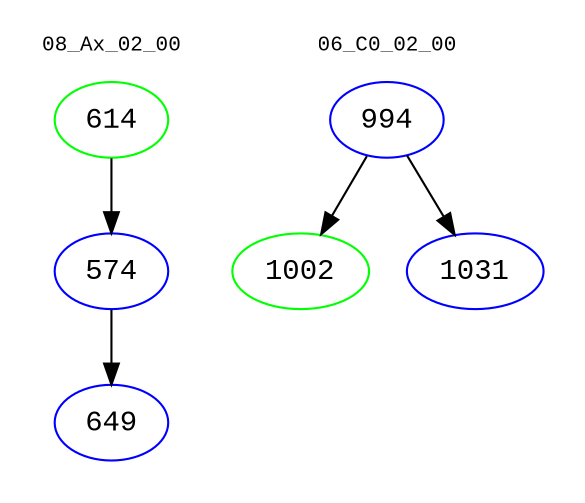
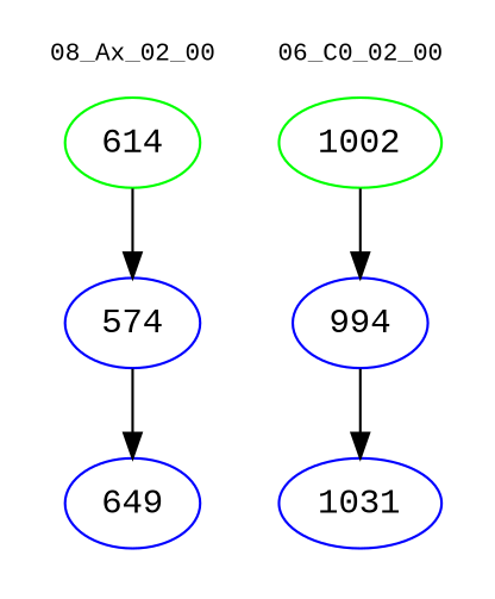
  digraph {
    fontname="Liberation Mono"
    node [color=blue fontname="Liberation Mono"]
    edge [color=black fontname="Liberation Mono"]
    n1 [color=green label=614]
    n2 [label=574]
    n3 [label=649]
    n4 [color=green label=1002]
    n5 [label=994]
    n6 [label=1031]
    subgraph cluster_1 {
      color=white
      fontsize=10
      label="08_Ax_02_00"
      n1
      n2
      n3
    }
    subgraph cluster_2 {
      color=white
      fontsize=10
      label="06_C0_02_00"
      n4
      n5
      n6
    }
    n1 -> n2
    n2 -> n3
-   n5 -> n4
+   n4 -> n5
    n5 -> n6
  }
